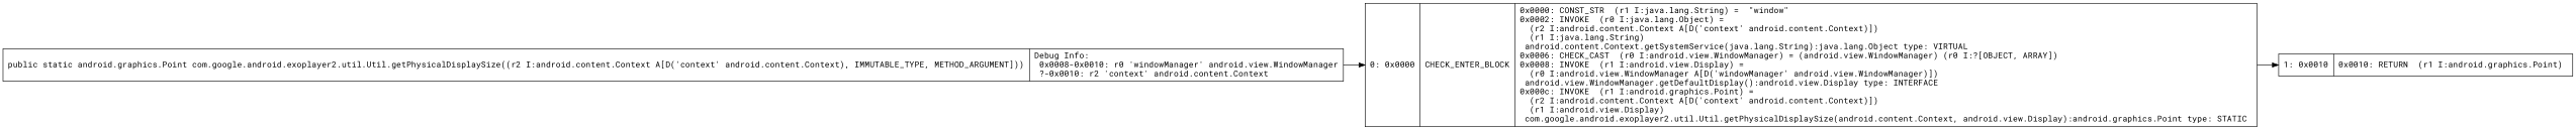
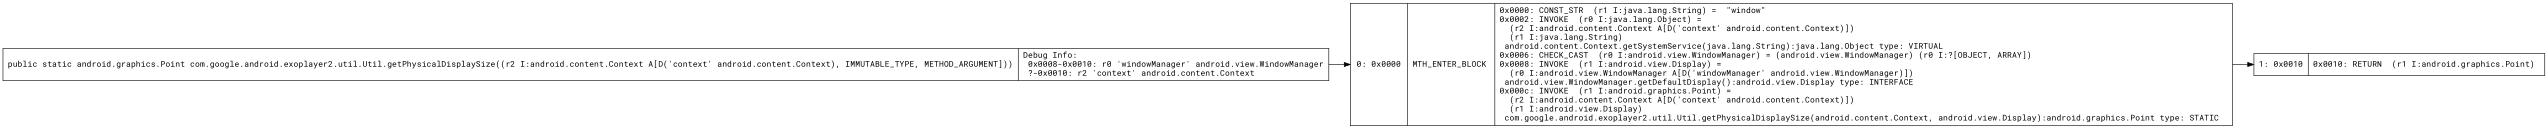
  digraph {
    rankdir=LR
    fontname="Roboto Mono"
    node [shape=record fontname="Roboto Mono"]
    edge [fontname="Roboto Mono"]
-   n1 [label="{0\:\ 0x0000|CHECK_ENTER_BLOCK\l|0x0000: CONST_STR  (r1 I:java.lang.String) =  \"window\" \l0x0002: INVOKE  (r0 I:java.lang.Object) = \l  (r2 I:android.content.Context A[D('context' android.content.Context)])\l  (r1 I:java.lang.String)\l android.content.Context.getSystemService(java.lang.String):java.lang.Object type: VIRTUAL \l0x0006: CHECK_CAST  (r0 I:android.view.WindowManager) = (android.view.WindowManager) (r0 I:?[OBJECT, ARRAY]) \l0x0008: INVOKE  (r1 I:android.view.Display) = \l  (r0 I:android.view.WindowManager A[D('windowManager' android.view.WindowManager)])\l android.view.WindowManager.getDefaultDisplay():android.view.Display type: INTERFACE \l0x000c: INVOKE  (r1 I:android.graphics.Point) = \l  (r2 I:android.content.Context A[D('context' android.content.Context)])\l  (r1 I:android.view.Display)\l com.google.android.exoplayer2.util.Util.getPhysicalDisplaySize(android.content.Context, android.view.Display):android.graphics.Point type: STATIC \l}"]
+   n1 [label="{0\:\ 0x0000|MTH_ENTER_BLOCK\l|0x0000: CONST_STR  (r1 I:java.lang.String) =  \"window\" \l0x0002: INVOKE  (r0 I:java.lang.Object) = \l  (r2 I:android.content.Context A[D('context' android.content.Context)])\l  (r1 I:java.lang.String)\l android.content.Context.getSystemService(java.lang.String):java.lang.Object type: VIRTUAL \l0x0006: CHECK_CAST  (r0 I:android.view.WindowManager) = (android.view.WindowManager) (r0 I:?[OBJECT, ARRAY]) \l0x0008: INVOKE  (r1 I:android.view.Display) = \l  (r0 I:android.view.WindowManager A[D('windowManager' android.view.WindowManager)])\l android.view.WindowManager.getDefaultDisplay():android.view.Display type: INTERFACE \l0x000c: INVOKE  (r1 I:android.graphics.Point) = \l  (r2 I:android.content.Context A[D('context' android.content.Context)])\l  (r1 I:android.view.Display)\l com.google.android.exoplayer2.util.Util.getPhysicalDisplaySize(android.content.Context, android.view.Display):android.graphics.Point type: STATIC \l}"]
    n2 [label="{1\:\ 0x0010|0x0010: RETURN  (r1 I:android.graphics.Point) \l}"]
    n3 [label="{public static android.graphics.Point com.google.android.exoplayer2.util.Util.getPhysicalDisplaySize((r2 I:android.content.Context A[D('context' android.content.Context), IMMUTABLE_TYPE, METHOD_ARGUMENT]))  | Debug Info:\l  0x0008\-0x0010: r0 'windowManager' android.view.WindowManager\l  ?\-0x0010: r2 'context' android.content.Context\l}"]
    n1 -> n2
    n3 -> n1
  }
